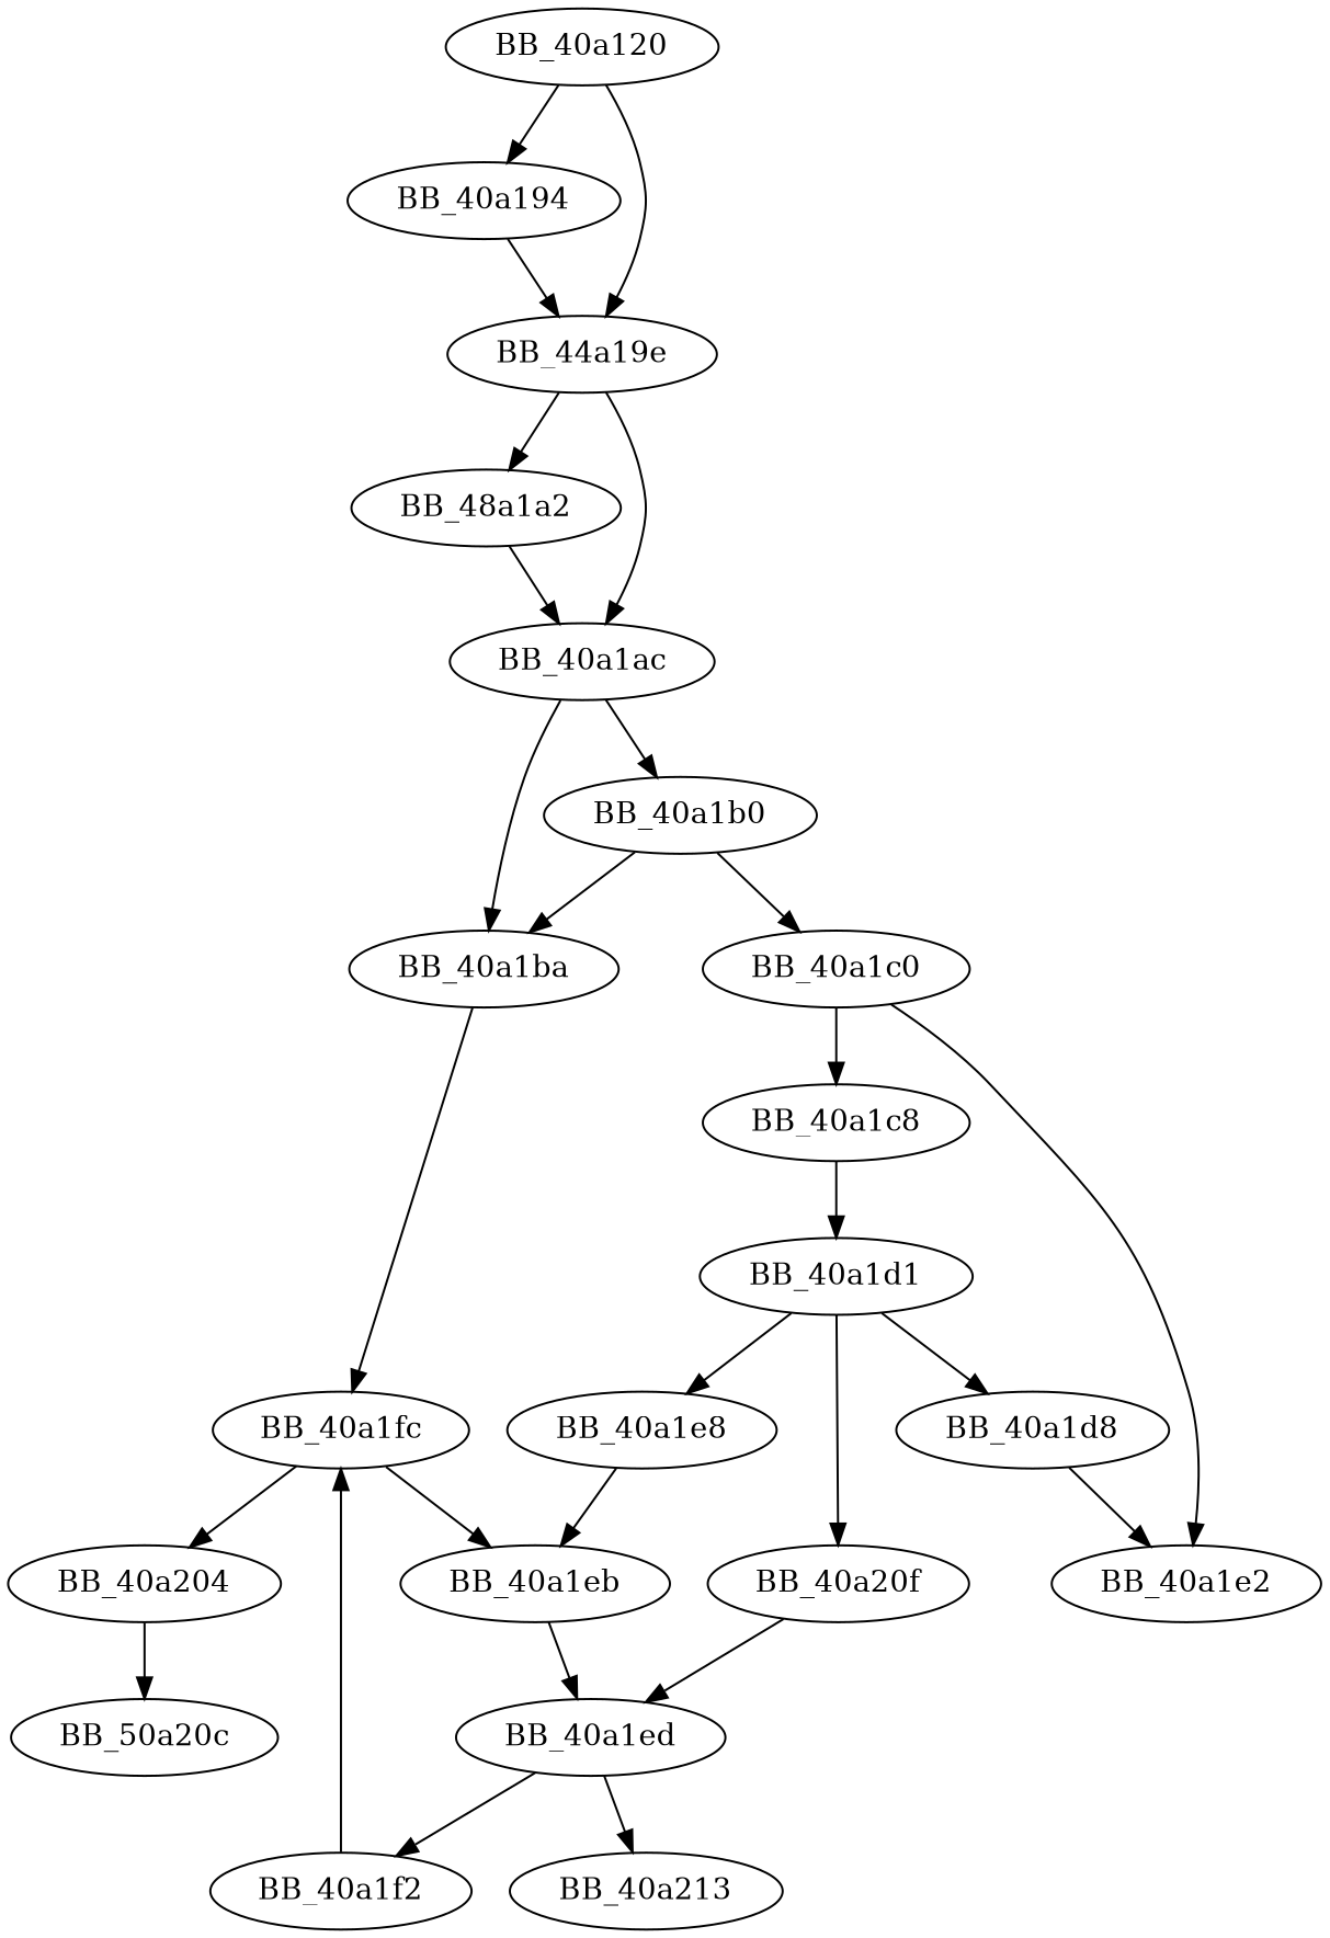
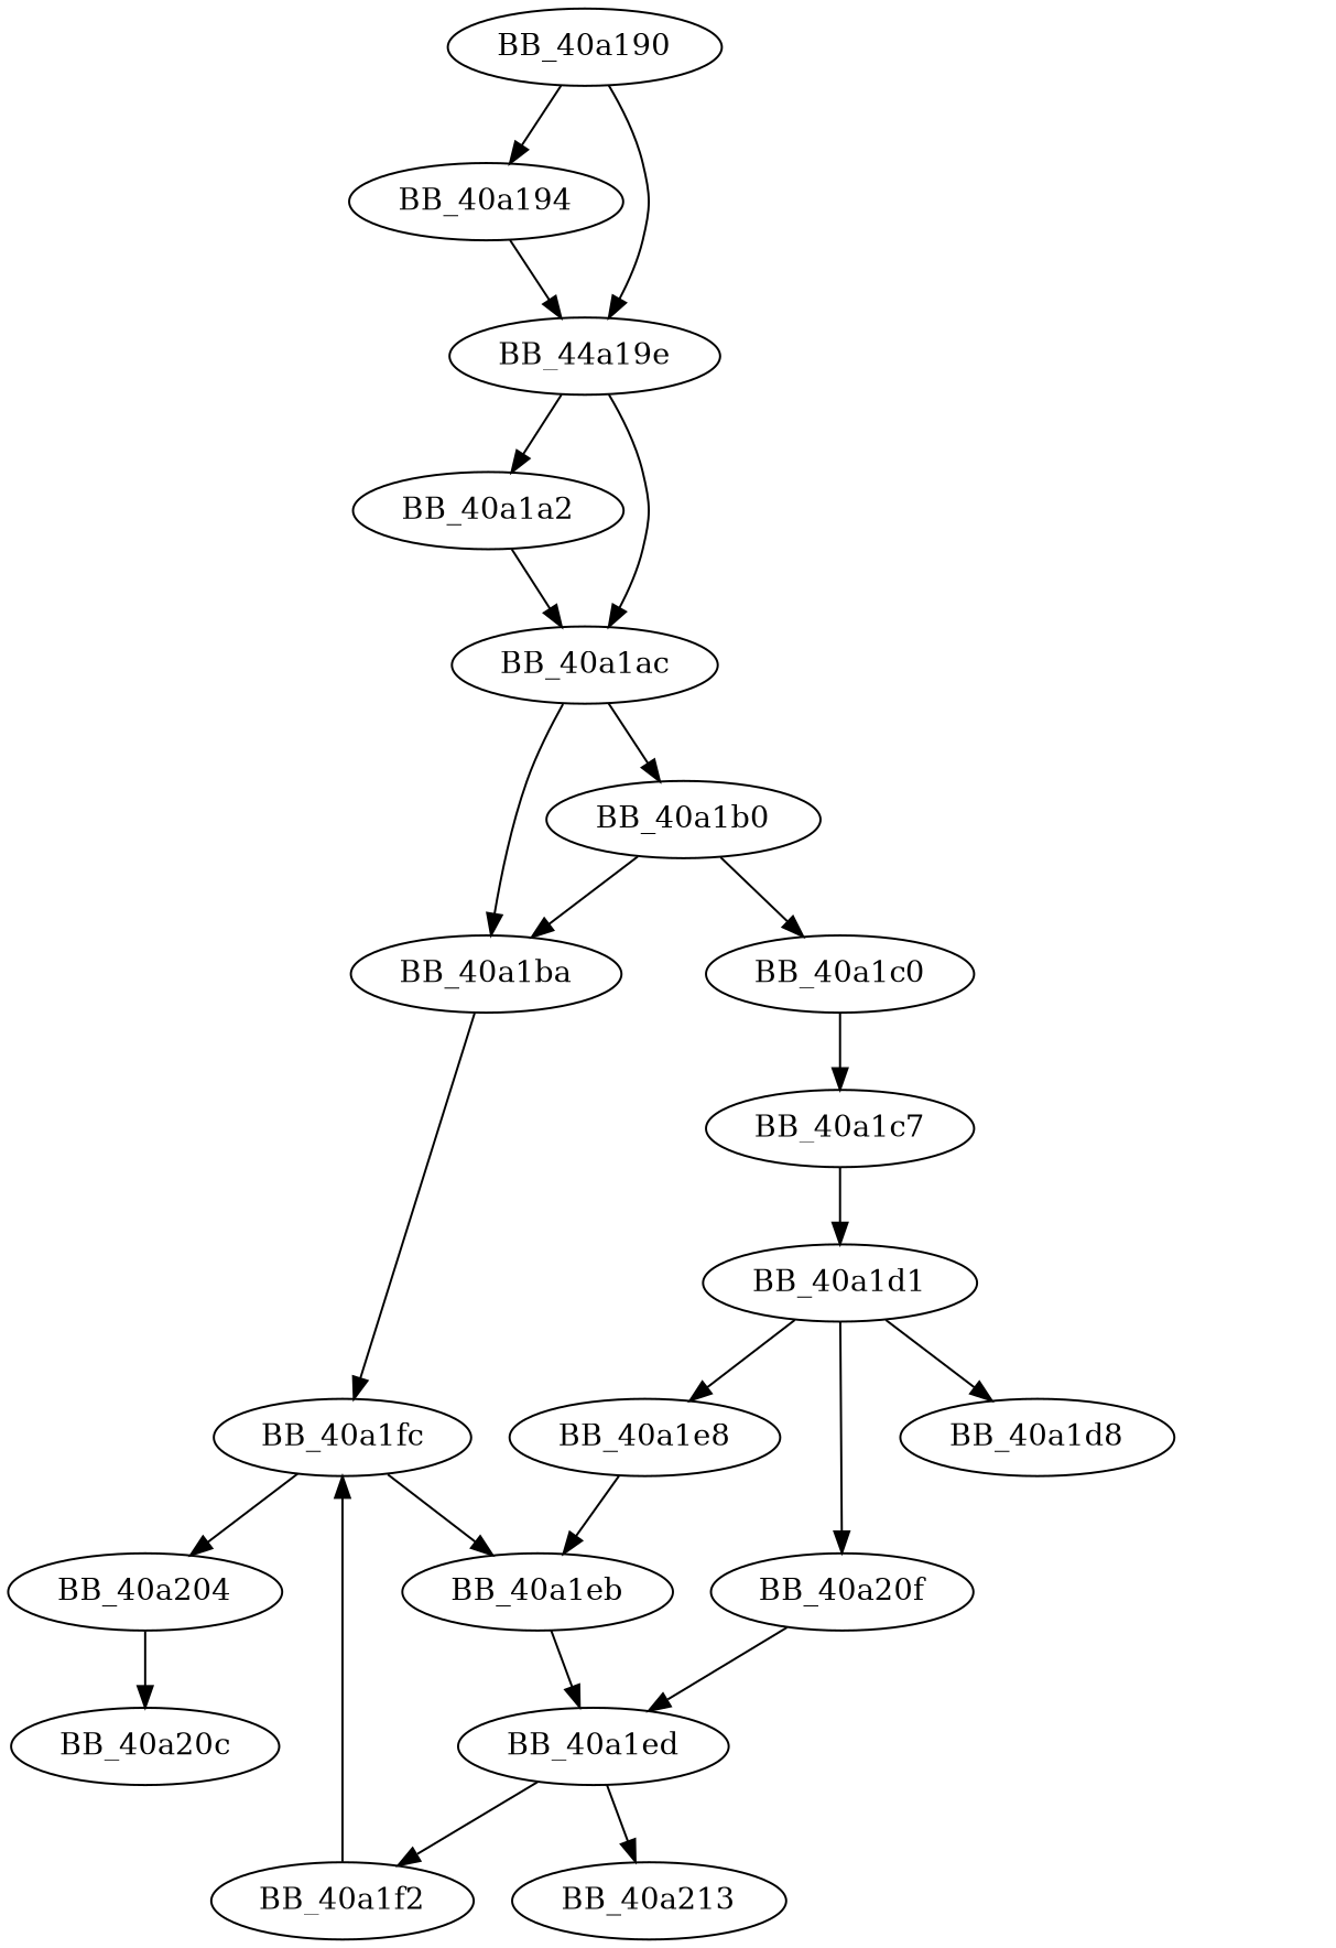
  digraph {
-   BB_40a190 [label=BB_40a120]
+   BB_40a190
    BB_40a194
    n3 [label=BB_44a19e]
-   BB_40a1a2 [label=BB_48a1a2]
+   BB_40a1a2
    BB_40a1ac
    BB_40a1b0
    BB_40a1ba
    BB_40a1c0
    BB_40a1fc
-   BB_40a1c8
-   BB_40a1e2
+   BB_40a1c8 [label=BB_40a1c7]
    BB_40a1eb
    BB_40a204
    BB_40a1d1
    BB_40a1ed
-   BB_40a20c [label=BB_50a20c]
+   BB_40a20c
    BB_40a1e8
    BB_40a1d8
    BB_40a20f
    BB_40a1f2
    BB_40a213
    BB_40a190 -> BB_40a194
    BB_40a190 -> n3
    BB_40a194 -> n3
    n3 -> BB_40a1a2
    n3 -> BB_40a1ac
    BB_40a1a2 -> BB_40a1ac
    BB_40a1ac -> BB_40a1b0
    BB_40a1ac -> BB_40a1ba
    BB_40a1b0 -> BB_40a1ba
    BB_40a1b0 -> BB_40a1c0
    BB_40a1ba -> BB_40a1fc
    BB_40a1c0 -> BB_40a1c8
-   BB_40a1c0 -> BB_40a1e2
    BB_40a1fc -> BB_40a1eb
    BB_40a1fc -> BB_40a204
    BB_40a1c8 -> BB_40a1d1
    BB_40a1eb -> BB_40a1ed
    BB_40a204 -> BB_40a20c
    BB_40a1d1 -> BB_40a1e8
    BB_40a1d1 -> BB_40a1d8
    BB_40a1d1 -> BB_40a20f
    BB_40a1ed -> BB_40a1f2
    BB_40a1ed -> BB_40a213
    BB_40a1e8 -> BB_40a1eb
-   BB_40a1d8 -> BB_40a1e2
    BB_40a20f -> BB_40a1ed
    BB_40a1f2 -> BB_40a1fc
  }
